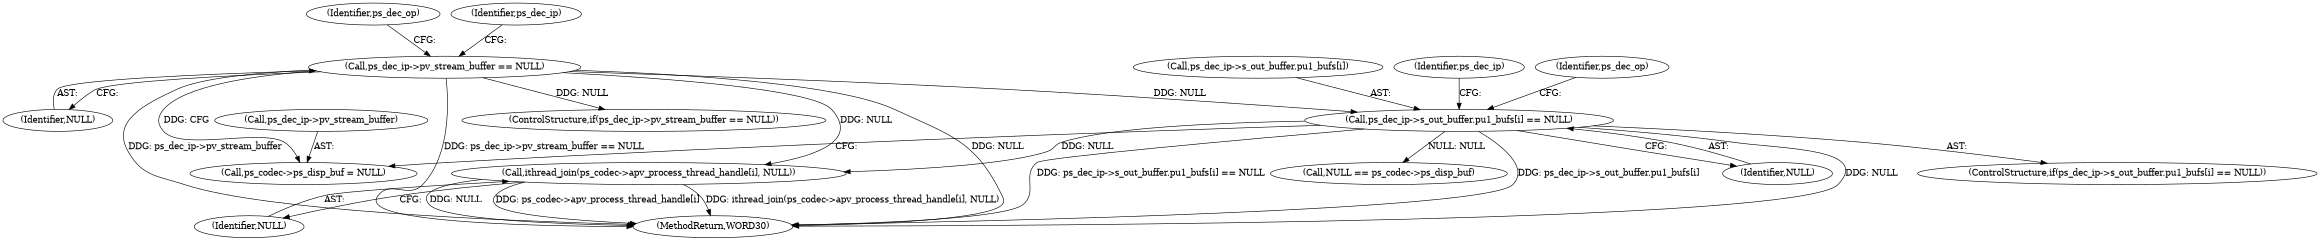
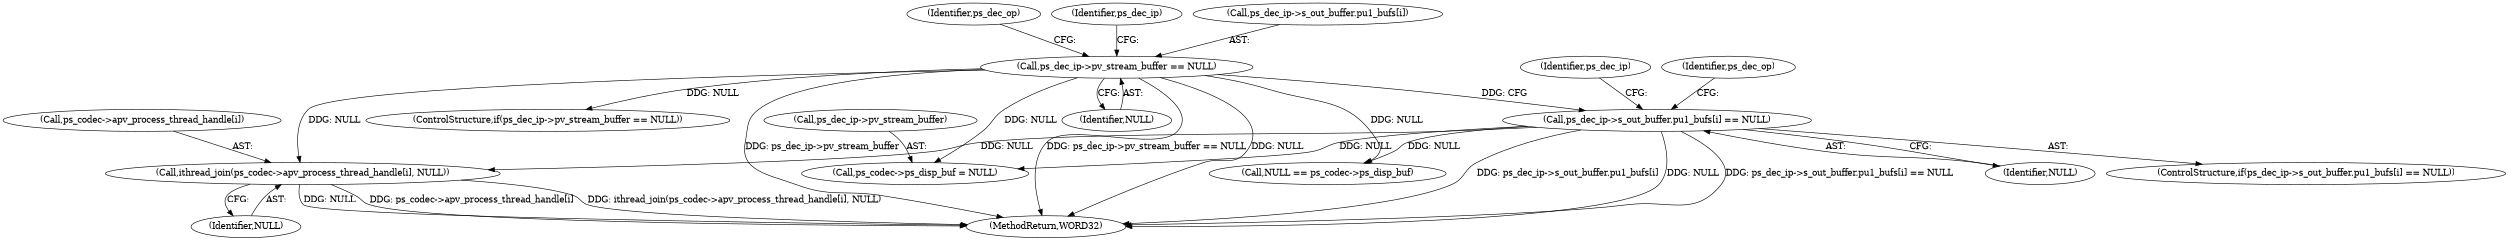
  digraph {
    n1 [label="(Call,ithread_join(ps_codec->apv_process_thread_handle[i], NULL))"]
-   n2 [label="(MethodReturn,WORD30)"]
+   n2 [label="(MethodReturn,WORD32)"]
    n3 [label="(Identifier,NULL)"]
    n4 [label="(Call,ps_dec_ip->s_out_buffer.pu1_bufs[i] == NULL)"]
    n5 [label="(ControlStructure,if(ps_dec_ip->s_out_buffer.pu1_bufs[i] == NULL))"]
    n6 [label="(Call,NULL == ps_codec->ps_disp_buf)"]
    n7 [label="(Identifier,NULL)"]
    n8 [label="(Call,ps_codec->ps_disp_buf = NULL)"]
    n9 [label="(Call,ps_dec_ip->pv_stream_buffer == NULL)"]
    n10 [label="(Identifier,NULL)"]
    n11 [label="(ControlStructure,if(ps_dec_ip->pv_stream_buffer == NULL))"]
    n12 [label="(Identifier,ps_dec_op)"]
    n13 [label="(Identifier,ps_dec_ip)"]
+   n14 [label="(Call,ps_codec->apv_process_thread_handle[i])"]
    n15 [label="(Identifier,ps_dec_ip)"]
    n16 [label="(Identifier,ps_dec_op)"]
    n17 [label="(Call,ps_dec_ip->s_out_buffer.pu1_bufs[i])"]
    n18 [label="(Call,ps_dec_ip->pv_stream_buffer)"]
    n1 -> n2 [label="DDG: NULL"]
    n1 -> n2 [label="DDG: ps_codec->apv_process_thread_handle[i]"]
    n1 -> n2 [label="DDG: ithread_join(ps_codec->apv_process_thread_handle[i], NULL)"]
    n1 -> n3 [label="CFG: "]
    n3 -> n1 [label="AST: "]
    n4 -> n1 [label="DDG: NULL"]
    n4 -> n2 [label="DDG: ps_dec_ip->s_out_buffer.pu1_bufs[i]"]
    n4 -> n2 [label="DDG: NULL"]
    n4 -> n2 [label="DDG: ps_dec_ip->s_out_buffer.pu1_bufs[i] == NULL"]
    n4 -> n5 [label="AST: "]
-   n4 -> n6 [label="NULL: NULL"]
+   n4 -> n6 [label="DDG: NULL"]
    n4 -> n7 [label="CFG: "]
-   n4 -> n8 [label="CFG: "]
+   n4 -> n8 [label="DDG: NULL"]
    n7 -> n4 [label="AST: "]
    n9 -> n1 [label="DDG: NULL"]
    n9 -> n2 [label="DDG: ps_dec_ip->pv_stream_buffer == NULL"]
    n9 -> n2 [label="DDG: NULL"]
    n9 -> n2 [label="DDG: ps_dec_ip->pv_stream_buffer"]
-   n9 -> n4 [label="DDG: NULL"]
-   n9 -> n8 [label="DDG: CFG"]
+   n9 -> n4 [label="DDG: CFG"]
+   n9 -> n6 [label="DDG: NULL"]
+   n9 -> n8 [label="DDG: NULL"]
    n9 -> n10 [label="CFG: "]
    n9 -> n11 [label="DDG: NULL"]
    n10 -> n9 [label="AST: "]
    n12 -> n9 [label="CFG: "]
    n13 -> n9 [label="CFG: "]
+   n14 -> n1 [label="AST: "]
    n15 -> n4 [label="CFG: "]
    n16 -> n4 [label="CFG: "]
-   n17 -> n4 [label="AST: "]
+   n17 -> n9 [label="AST: "]
    n18 -> n8 [label="AST: "]
  }
